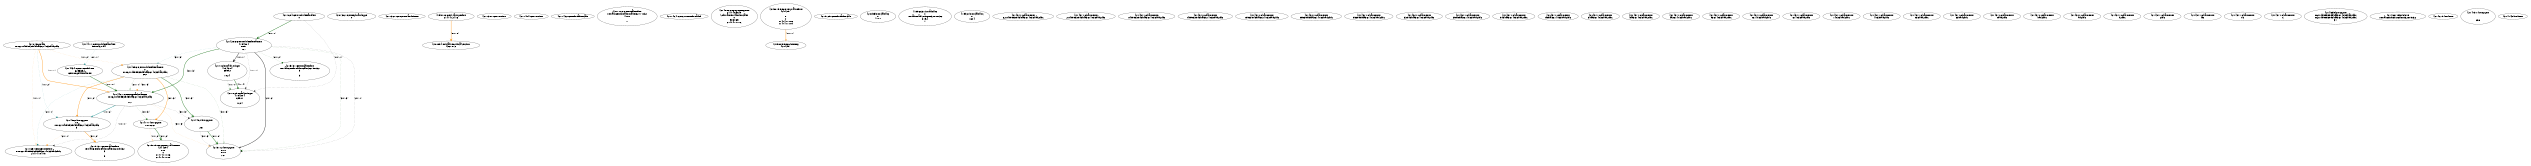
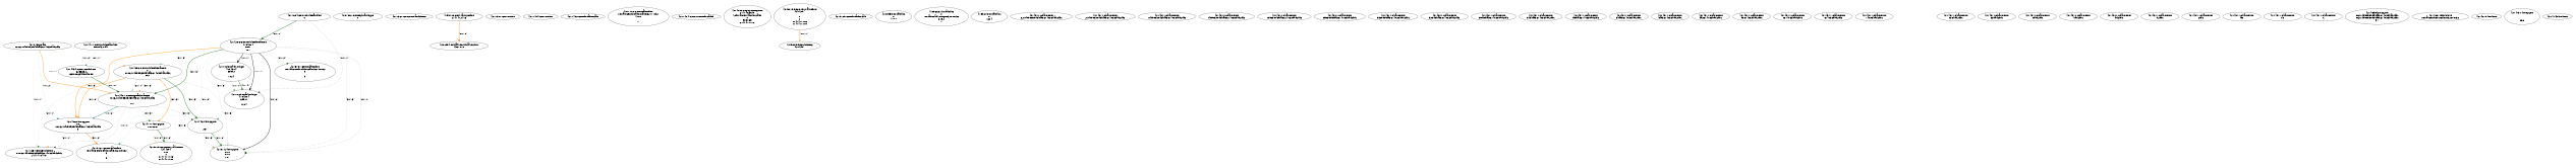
  digraph {
    edge [arrowhead=vee color=darkorange style=dotted]
    n1 [label="4270136.main\n000621db99539d5bfa3614033bad2fdc"]
    n2 [label="4214856.GetModuleFileNameA\n0\n000621db99539d5bfa3614033bad2fdc\n261"]
    n3 [label="4214461.GetLongPathNameA\n000621db99539d5bfa3614033bad2fdc\n\n261"]
    n4 [label="4214582.lstrcpynA\n00\n000621db99539d5bfa3614033bad2fdc\n3"]
    n5 [label="4214654.FindFirstFileA\n000621db99539d5bfa3614033bad2fdc\n2147410478"]
    n6 [label="4214482.lstrcpynA\n\n\n261"]
    n7 [label="4215112.lstrcpynA\nPZM\nPZM\n261"]
    n8 [label="4214777.lstrcpynA\n0000261"]
    n9 [label="4215131.GetLocaleInfoA\nretval_GetThreadLocale_32819_32\n3\n\n5"]
    n10 [label="4217684.GetModuleHandleA\n0"]
    n11 [label="4214286.GetModuleFileNameA\n4194304\nPZM\n261"]
    n12 [label="4217025.LoadStringA\n4194304\n65501\n\n1024"]
    n13 [label="4217025.LoadStringA\n4194304\n65502\n\n1024"]
    n14 [label="4215131.GetLocaleInfoA\nretval_GetThreadLocale_32798_32\n3\n\n5"]
    n15 [label="4207361.GetKeyboardType\n0"]
    n16 [label="4217367.GetCommandLineA\n"]
    n17 [label="4199106.GetStartupInfoA\n2147412416"]
    n18 [label="4200894.InitializeCriticalSection\n4367812"]
    n19 [label="4217387.GetVersion\n"]
    n20 [label="4217404.GetVersion\n"]
    n21 [label="4217432.GetThreadLocale\n"]
    n22 [label="4217102.GetLocaleInfoA\nretval_GetThreadLocale_32771_32\n4100\n\n7"]
    n23 [label="4217464.GetCurrentThreadId\n"]
    n24 [label="4215019.RegQueryValueExA\n4214291\n000\n0\n2147411106\n2147411100"]
    n25 [label="4214886.RegOpenKeyExA\n2147483649\nSoftware\Borland\Locales\n0\n983065\n2147411116"]
    n26 [label="4214417.GetModuleHandleA\nkernel32.dll"]
    n27 [label="4214434.GetProcAddress\n6295592\nGetLongPathNameA"]
    n28 [label="4215019.RegQueryValueExA\n4214291\n\n0\n0\n2147411106\n2147411100"]
    n29 [label="4215083.RegCloseKey\n4214291"]
    n30 [label="4215125.GetThreadLocale\n"]
    n31 [label="4200955.LocalAlloc\n0\n4088"]
    n32 [label="4199663.VirtualAlloc\n0\nretval_LoadStringA_32808_32\n8192\n1"]
    n33 [label="4199215.LocalAlloc\n0\n1604"]
    n34 [label="4214371.CharNextA\n621db99539d5bfa3614033bad2fdc"]
    n35 [label="4214371.CharNextA\n21db99539d5bfa3614033bad2fdc"]
    n36 [label="4214371.CharNextA\n1db99539d5bfa3614033bad2fdc"]
    n37 [label="4214371.CharNextA\ndb99539d5bfa3614033bad2fdc"]
    n38 [label="4214371.CharNextA\nb99539d5bfa3614033bad2fdc"]
    n39 [label="4214371.CharNextA\n99539d5bfa3614033bad2fdc"]
    n40 [label="4214371.CharNextA\n9539d5bfa3614033bad2fdc"]
    n41 [label="4214371.CharNextA\n539d5bfa3614033bad2fdc"]
    n42 [label="4214371.CharNextA\n39d5bfa3614033bad2fdc"]
    n43 [label="4214371.CharNextA\n9d5bfa3614033bad2fdc"]
    n44 [label="4214371.CharNextA\nd5bfa3614033bad2fdc"]
    n45 [label="4214371.CharNextA\n5bfa3614033bad2fdc"]
    n46 [label="4214371.CharNextA\nbfa3614033bad2fdc"]
    n47 [label="4214371.CharNextA\nfa3614033bad2fdc"]
    n48 [label="4214371.CharNextA\na3614033bad2fdc"]
    n49 [label="4214371.CharNextA\n3614033bad2fdc"]
    n50 [label="4214371.CharNextA\n614033bad2fdc"]
    n51 [label="4214371.CharNextA\n14033bad2fdc"]
-   n52 [label="4214371.CharNextA\n4033bad2fdc"]
    n53 [label="4214371.CharNextA\n033bad2fdc"]
    n54 [label="4214371.CharNextA\n33bad2fdc"]
    n55 [label="4214371.CharNextA\n3bad2fdc"]
    n56 [label="4214371.CharNextA\nbad2fdc"]
    n57 [label="4214371.CharNextA\nad2fdc"]
    n58 [label="4214371.CharNextA\nd2fdc"]
    n59 [label="4214371.CharNextA\n2fdc"]
    n60 [label="4214371.CharNextA\nfdc"]
    n61 [label="4214371.CharNextA\ndc"]
    n62 [label="4214371.CharNextA\nc"]
    n63 [label="4214635.lstrcpynA\n0621db99539d5bfa3614033bad2fdc\n0621db99539d5bfa3614033bad2fdc\n31"]
    n64 [label="4214667.FindClose\nretval_FindFirstFileA_32809_32"]
    n65 [label="4214679.lstrlenA\n"]
    n66 [label="4214731.lstrcpynA\n\n\n258"]
    n67 [label="4214743.lstrlenA\n"]
    n1 -> n2 [arrowhead=dot label="(1-->2)"]
    n1 -> n3 [arrowhead=onormal label="(1-->1)" style=bold]
    n1 -> n4 [arrowhead=dot color=teal label="(1-->2)"]
    n1 -> n5 [arrowhead=onormal label="(1-->1)"]
    n2 -> n3 [arrowhead=onormal color=darkgreen label="(2-->1)"]
    n2 -> n3 [arrowhead=dot label="(3-->3)"]
    n2 -> n4 [arrowhead=dot label="(2-->2)" style=bold]
    n2 -> n5 [arrowhead=dot color=teal label="(2-->1)"]
    n2 -> n6 [color=darkgreen label="(3-->3)" style=bold]
    n2 -> n7 [arrowhead=onormal color=darkgreen label="(3-->3)"]
    n2 -> n8 [arrowhead=dot label="(3-->3)" style=bold]
    n3 -> n4 [arrowhead=onormal color=teal label="(1-->2)" style=bold]
    n3 -> n5 [color=black label="(1-->1)"]
    n3 -> n6 [arrowhead=dot color=black label="(3-->3)"]
    n3 -> n7 [arrowhead=onormal label="(3-->3)"]
    n3 -> n8 [arrowhead=dot color=darkgreen label="(3-->3)"]
    n4 -> n5 [arrowhead=dot label="(2-->1)"]
    n4 -> n9 [label="(3-->2)" style=bold]
    n6 -> n7 [arrowhead=onormal color=black label="(3-->3)"]
    n6 -> n7 [color=darkgreen label="(0-->0)" style=bold]
    n8 -> n24 [arrowhead=onormal label="(1-->2)"]
    n8 -> n24 [color=darkgreen label="(2-->2)" style=bold]
    n10 -> n11 [color=darkgreen label="(0-->1)" style=bold]
    n10 -> n12 [color=black label="(0-->1)"]
    n11 -> n2 [arrowhead=onormal color=teal label="(3-->3)"]
    n11 -> n3 [arrowhead=dot color=darkgreen label="(3-->3)" style=bold]
+   n11 -> n4 [label="(0-->3)" style=bold]
+   n11 -> n6 [color=teal label="(3-->3)"]
    n11 -> n7 [arrowhead=dot color=black label="(2-->1)"]
    n11 -> n7 [arrowhead=onormal color=black label="(2-->2)" style=bold]
    n11 -> n7 [color=darkgreen label="(3-->3)"]
-   n11 -> n12 [color=black label="(1-->1)"]
+   n11 -> n9 [arrowhead=dot color=teal label="(0-->2)"]
+   n11 -> n12 [color=black label="(1-->1)" style=bold]
    n11 -> n13 [color=black label="(1-->1)" style=bold]
    n11 -> n14 [arrowhead=dot color=darkgreen label="(0-->2)"]
    n13 -> n12 [color=darkgreen label="(1-->1)"]
    n13 -> n12 [arrowhead=dot color=darkgreen label="(4-->4)" style=bold]
    n17 -> n18 [label="(0-->0)" style=bold]
    n26 -> n27 [color=teal label="(0-->1)"]
    n27 -> n3 [color=darkgreen label="(0-->0)" style=bold]
    n28 -> n29 [arrowhead=onormal label="(1-->1)" style=bold]
  }
